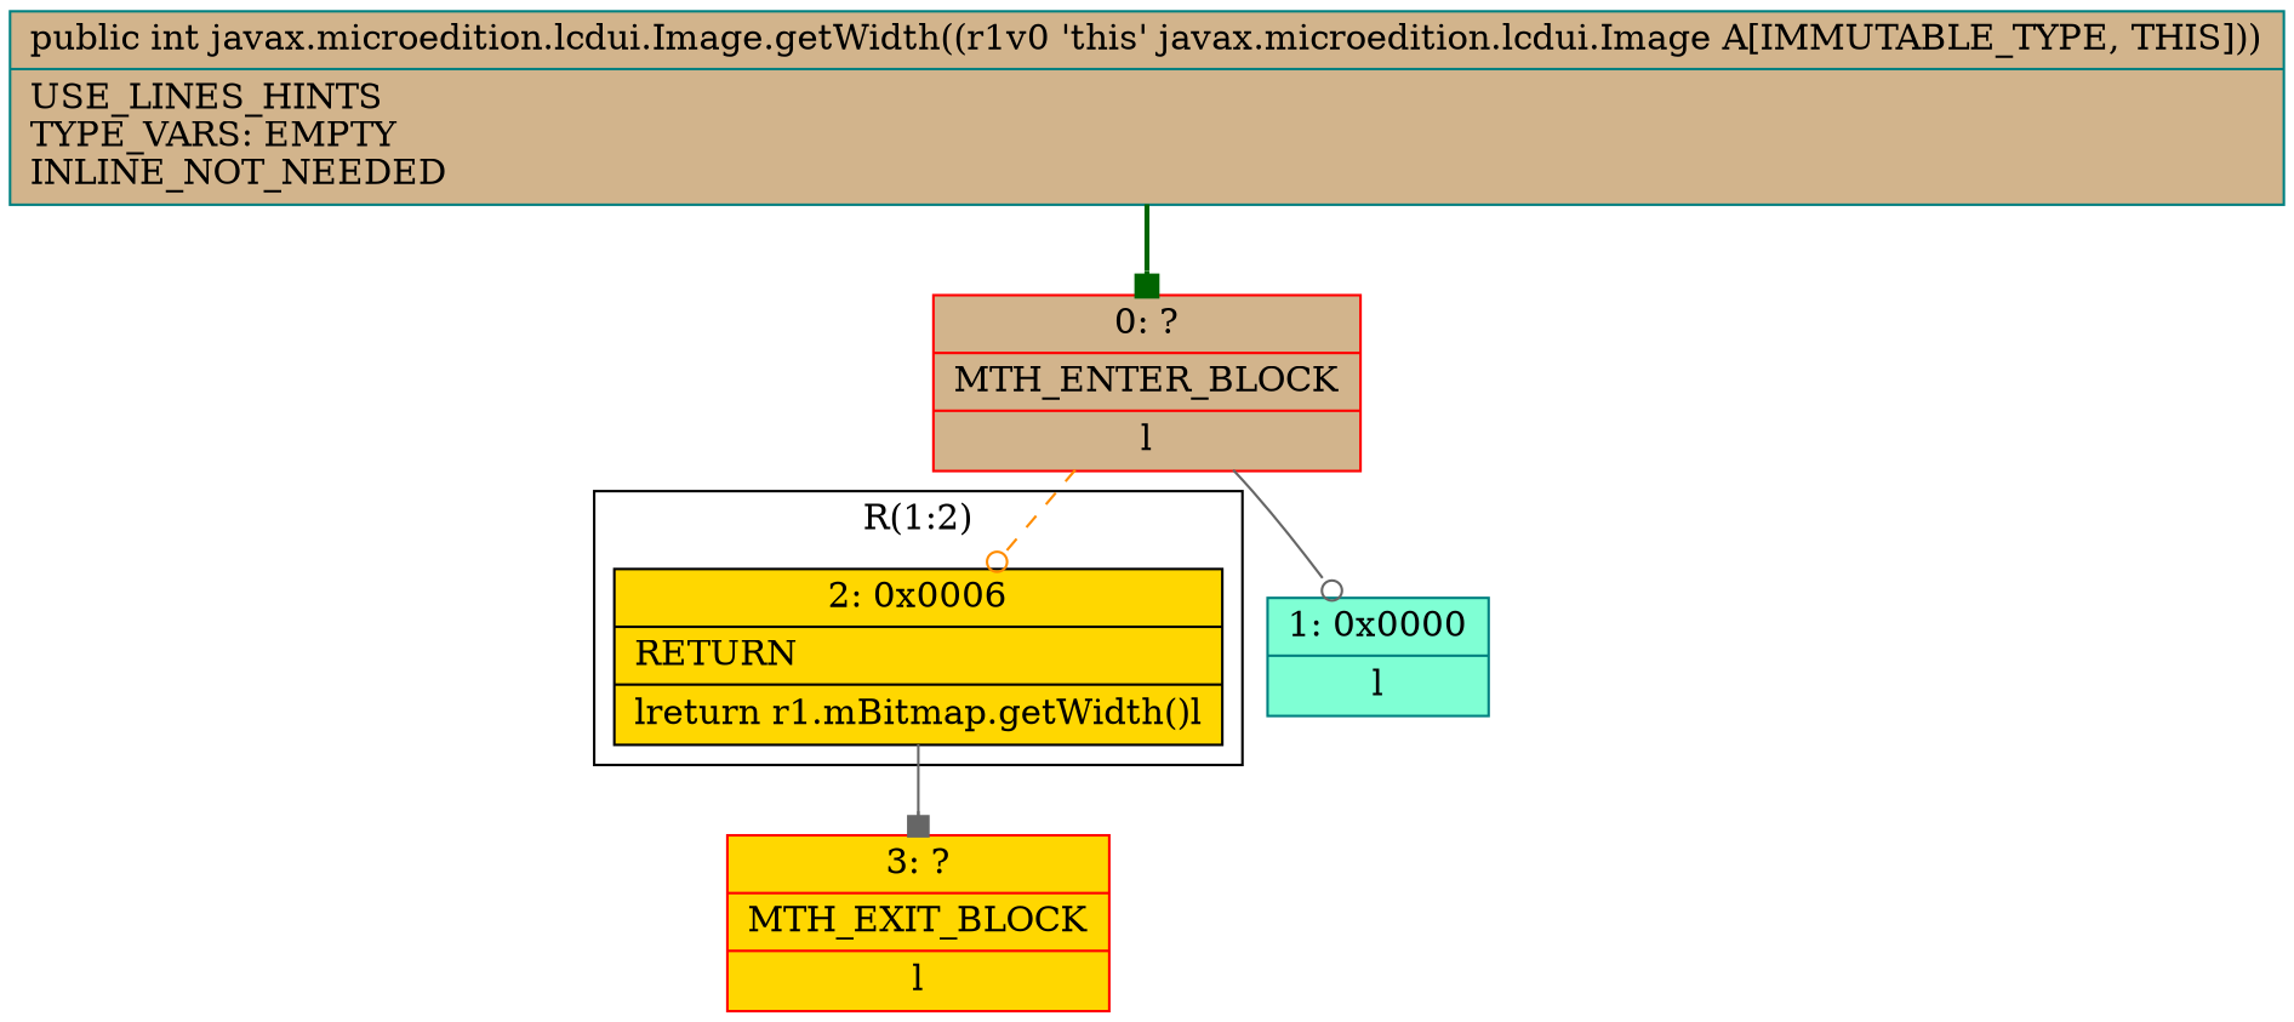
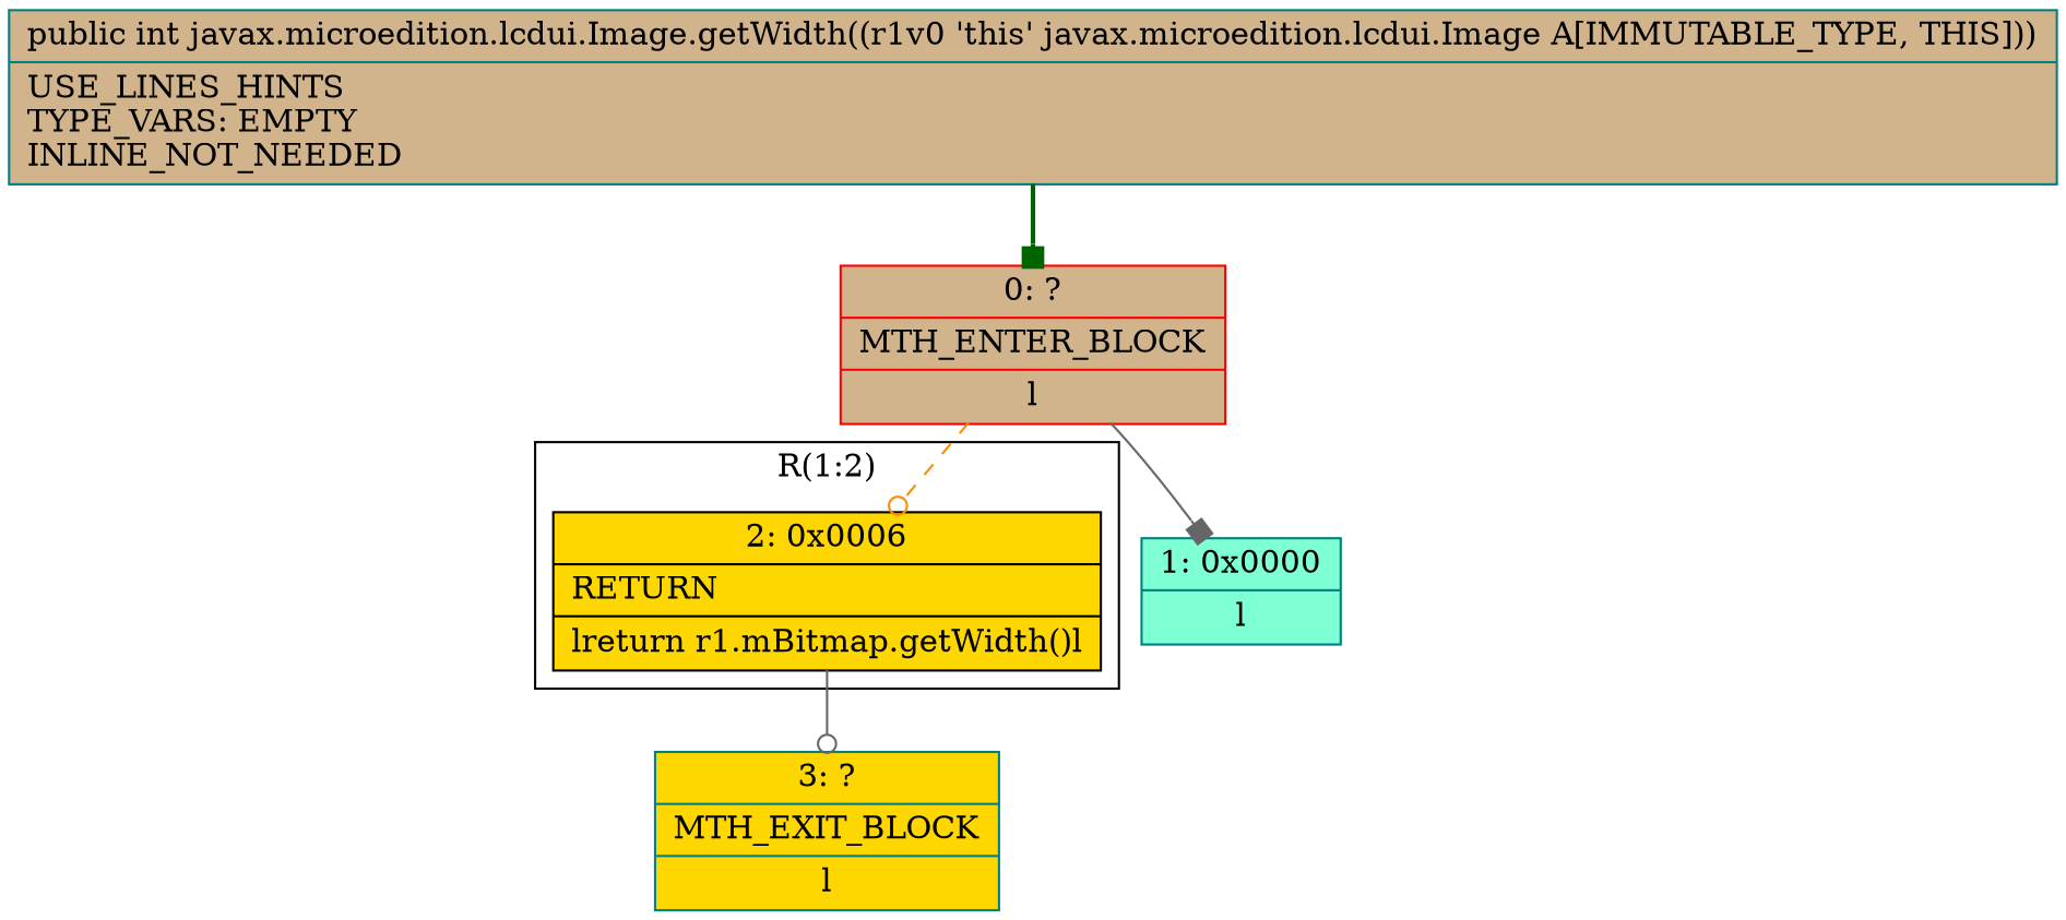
  digraph {
    node [color=red fillcolor=gold shape=record style=filled]
    edge [arrowhead=odot color=gray40 style=solid]
    n1 [color=black label="{2\:\ 0x0006|RETURN\l|lreturn r1.mBitmap.getWidth()l}"]
-   n2 [label="{3\:\ ?|MTH_EXIT_BLOCK\l|l}"]
+   n2 [color=teal label="{3\:\ ?|MTH_EXIT_BLOCK\l|l}"]
    n3 [fillcolor=tan label="{0\:\ ?|MTH_ENTER_BLOCK\l|l}"]
    n4 [color=teal fillcolor=aquamarine label="{1\:\ 0x0000|l}"]
    n5 [color=teal fillcolor=tan label="{public int javax.microedition.lcdui.Image.getWidth((r1v0 'this' javax.microedition.lcdui.Image A[IMMUTABLE_TYPE, THIS]))  | USE_LINES_HINTS\lTYPE_VARS: EMPTY\lINLINE_NOT_NEEDED\l}"]
    subgraph cluster_1 {
      label="R(1:2)"
      n1
    }
-   n1 -> n2 [arrowhead=box]
+   n1 -> n2
    n3 -> n1 [color=darkorange style=dashed]
-   n3 -> n4
+   n3 -> n4 [arrowhead=box]
    n5 -> n3 [arrowhead=box color=darkgreen style=bold]
  }
